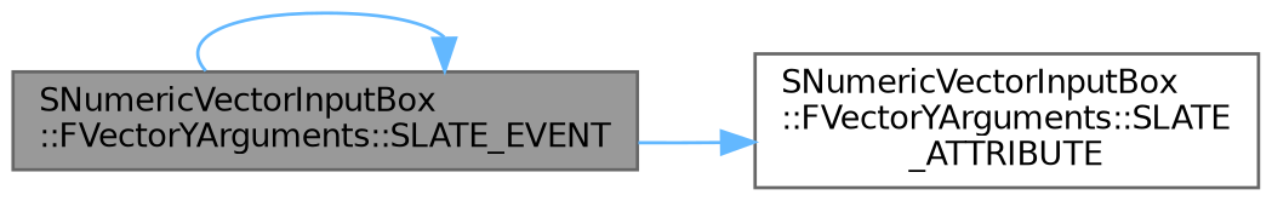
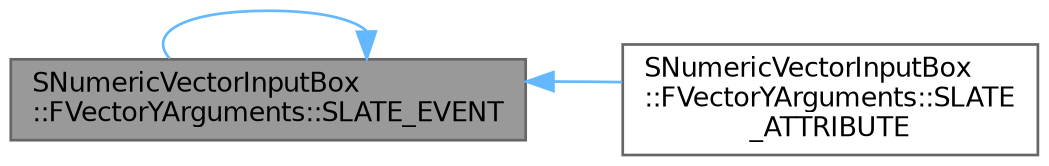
  digraph {
    rankdir=LR
    node [fontname=Helvetica fontsize=10 shape=box style=filled]
    edge [color=steelblue1 fontname=Helvetica fontsize=10 labelfontname=Helvetica labelfontsize=10 style=solid]
    n1 [color=gray40 fillcolor=grey60 fontcolor=black height=0.2 label="SNumericVectorInputBox\l::FVectorYArguments::SLATE_EVENT" width=0.4]
    n2 [color=grey40 fillcolor=white height=0.2 label="SNumericVectorInputBox\l::FVectorYArguments::SLATE\l_ATTRIBUTE" width=0.4]
    n1 -> n1
-   n1 -> n2
+   n2 -> n1
  }
